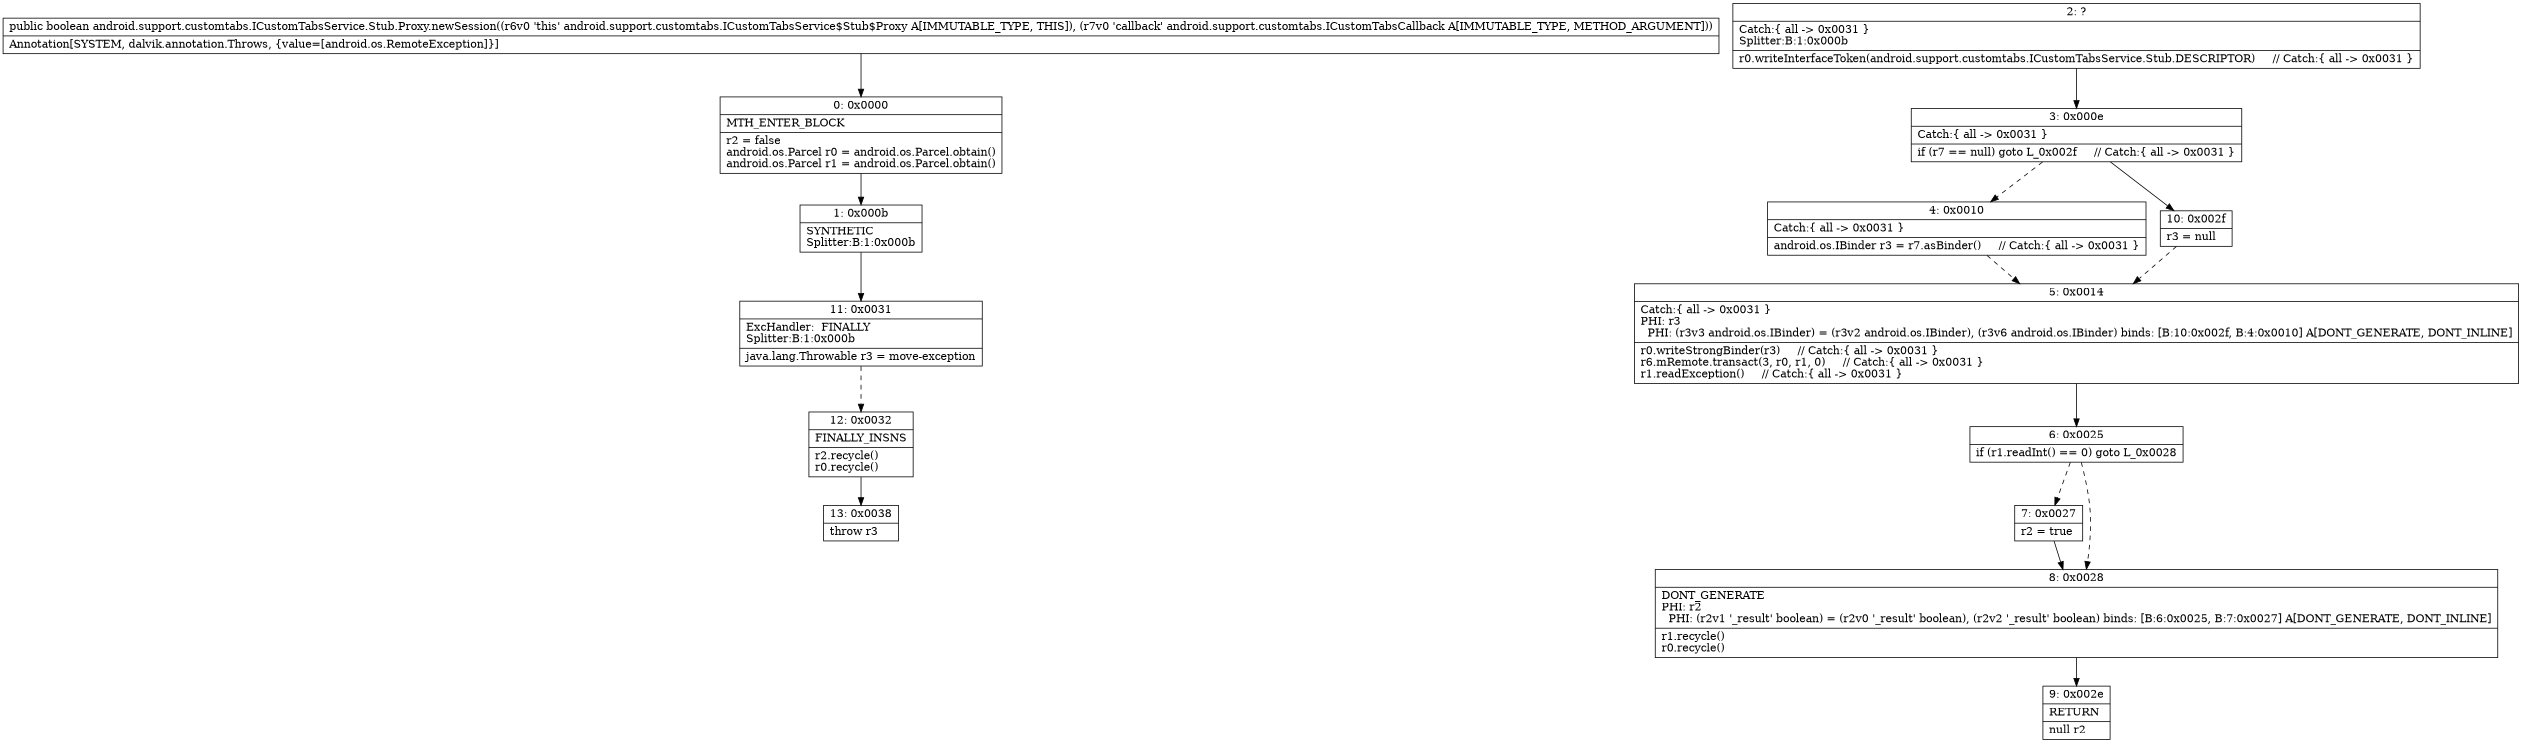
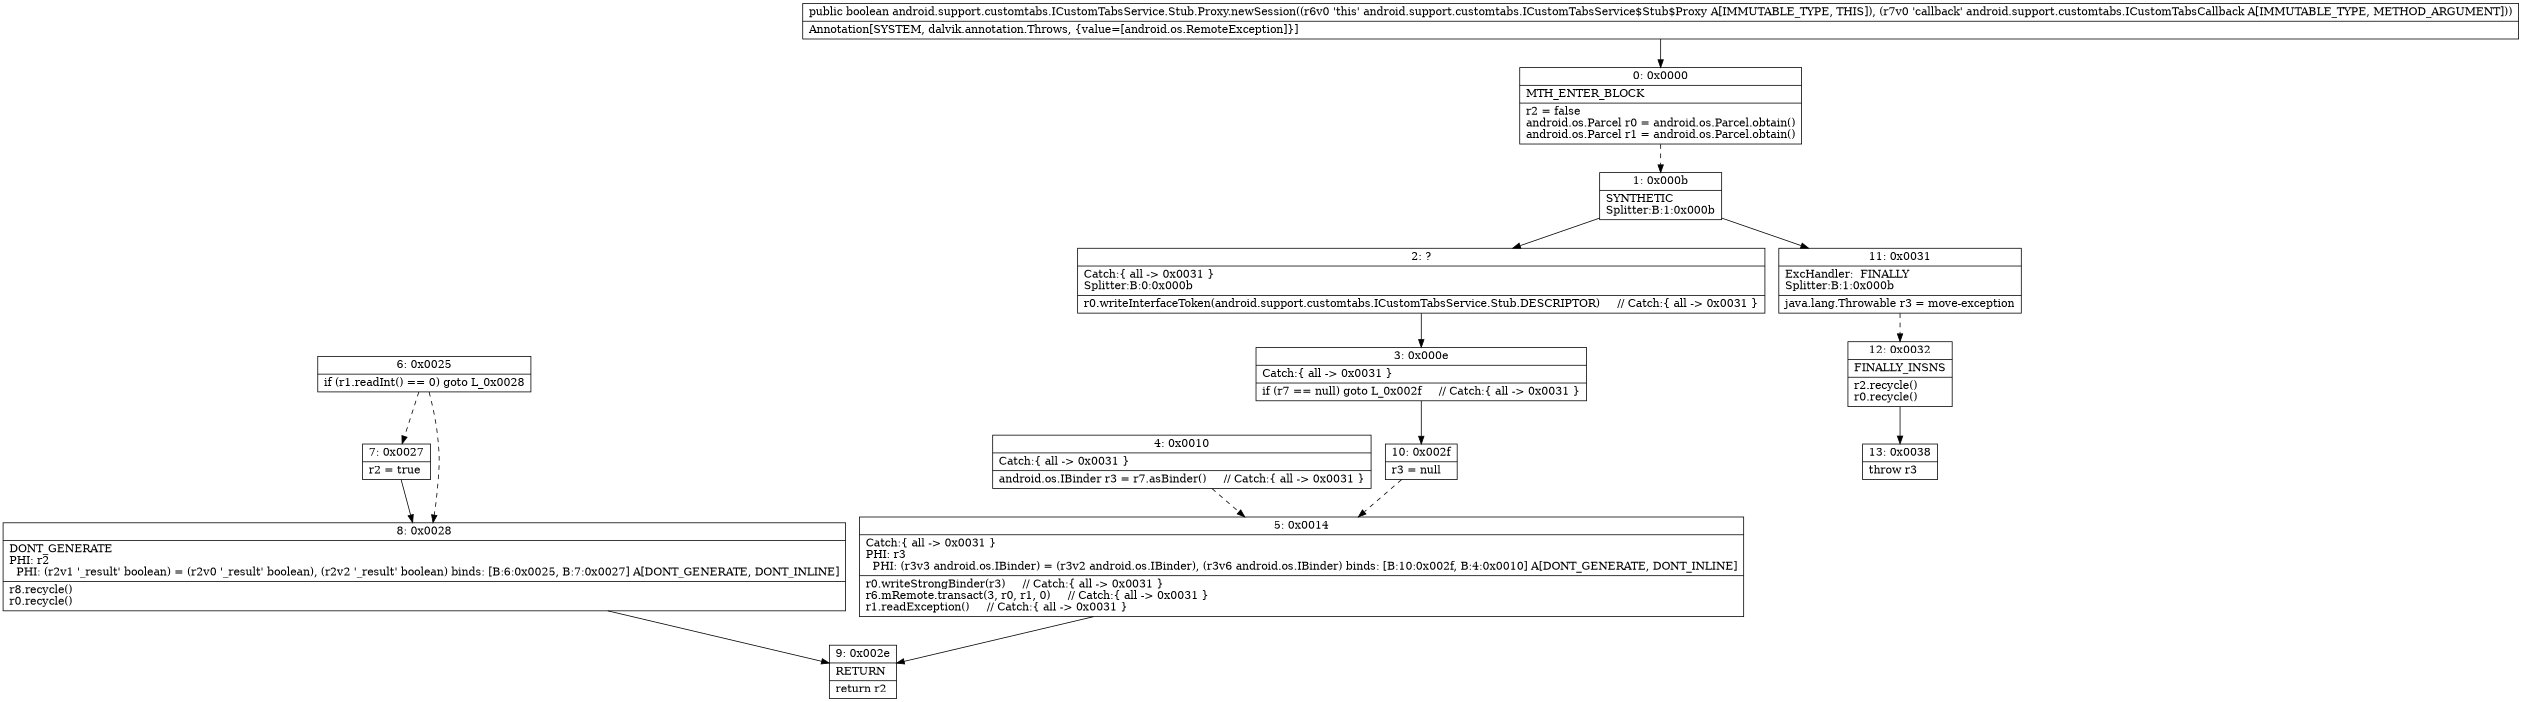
  digraph {
    fontname="DejaVu Serif"
    node [fontname="DejaVu Serif" shape=record]
    edge [fontname="DejaVu Serif"]
    n1 [label="{0\:\ 0x0000|MTH_ENTER_BLOCK\l|r2 = false\landroid.os.Parcel r0 = android.os.Parcel.obtain()\landroid.os.Parcel r1 = android.os.Parcel.obtain()\l}"]
    n2 [label="{1\:\ 0x000b|SYNTHETIC\lSplitter:B:1:0x000b\l}"]
-   n3 [label="{2\:\ ?|Catch:\{ all \-\> 0x0031 \}\lSplitter:B:1:0x000b\l|r0.writeInterfaceToken(android.support.customtabs.ICustomTabsService.Stub.DESCRIPTOR)     \/\/ Catch:\{ all \-\> 0x0031 \}\l}"]
+   n3 [label="{2\:\ ?|Catch:\{ all \-\> 0x0031 \}\lSplitter:B:0:0x000b\l|r0.writeInterfaceToken(android.support.customtabs.ICustomTabsService.Stub.DESCRIPTOR)     \/\/ Catch:\{ all \-\> 0x0031 \}\l}"]
    n4 [label="{11\:\ 0x0031|ExcHandler:  FINALLY\lSplitter:B:1:0x000b\l|java.lang.Throwable r3 = move\-exception\l}"]
    n5 [label="{3\:\ 0x000e|Catch:\{ all \-\> 0x0031 \}\l|if (r7 == null) goto L_0x002f     \/\/ Catch:\{ all \-\> 0x0031 \}\l}"]
    n6 [label="{12\:\ 0x0032|FINALLY_INSNS\l|r2.recycle()\lr0.recycle()\l}"]
    n7 [label="{4\:\ 0x0010|Catch:\{ all \-\> 0x0031 \}\l|android.os.IBinder r3 = r7.asBinder()     \/\/ Catch:\{ all \-\> 0x0031 \}\l}"]
    n8 [label="{10\:\ 0x002f|r3 = null\l}"]
    n9 [label="{5\:\ 0x0014|Catch:\{ all \-\> 0x0031 \}\lPHI: r3 \l  PHI: (r3v3 android.os.IBinder) = (r3v2 android.os.IBinder), (r3v6 android.os.IBinder) binds: [B:10:0x002f, B:4:0x0010] A[DONT_GENERATE, DONT_INLINE]\l|r0.writeStrongBinder(r3)     \/\/ Catch:\{ all \-\> 0x0031 \}\lr6.mRemote.transact(3, r0, r1, 0)     \/\/ Catch:\{ all \-\> 0x0031 \}\lr1.readException()     \/\/ Catch:\{ all \-\> 0x0031 \}\l}"]
    n10 [label="{6\:\ 0x0025|if (r1.readInt() == 0) goto L_0x0028\l}"]
    n11 [label="{7\:\ 0x0027|r2 = true\l}"]
-   n12 [label="{8\:\ 0x0028|DONT_GENERATE\lPHI: r2 \l  PHI: (r2v1 '_result' boolean) = (r2v0 '_result' boolean), (r2v2 '_result' boolean) binds: [B:6:0x0025, B:7:0x0027] A[DONT_GENERATE, DONT_INLINE]\l|r1.recycle()\lr0.recycle()\l}"]
-   n13 [label="{9\:\ 0x002e|RETURN\l|null r2\l}"]
+   n12 [label="{8\:\ 0x0028|DONT_GENERATE\lPHI: r2 \l  PHI: (r2v1 '_result' boolean) = (r2v0 '_result' boolean), (r2v2 '_result' boolean) binds: [B:6:0x0025, B:7:0x0027] A[DONT_GENERATE, DONT_INLINE]\l|r8.recycle()\lr0.recycle()\l}"]
+   n13 [label="{9\:\ 0x002e|RETURN\l|return r2\l}"]
    n14 [label="{13\:\ 0x0038|throw r3\l}"]
    n15 [label="{public boolean android.support.customtabs.ICustomTabsService.Stub.Proxy.newSession((r6v0 'this' android.support.customtabs.ICustomTabsService$Stub$Proxy A[IMMUTABLE_TYPE, THIS]), (r7v0 'callback' android.support.customtabs.ICustomTabsCallback A[IMMUTABLE_TYPE, METHOD_ARGUMENT]))  | Annotation[SYSTEM, dalvik.annotation.Throws, \{value=[android.os.RemoteException]\}]\l}"]
-   n1 -> n2
+   n1 -> n2 [style=dashed]
+   n2 -> n3
    n2 -> n4
    n3 -> n5
    n4 -> n6 [style=dashed]
-   n5 -> n7 [style=dashed]
    n5 -> n8
    n6 -> n14
    n7 -> n9 [style=dashed]
    n8 -> n9 [style=dashed]
-   n9 -> n10
+   n9 -> n13
    n10 -> n11 [style=dashed]
    n10 -> n12 [style=dashed]
    n11 -> n12
    n12 -> n13
    n15 -> n1
  }
